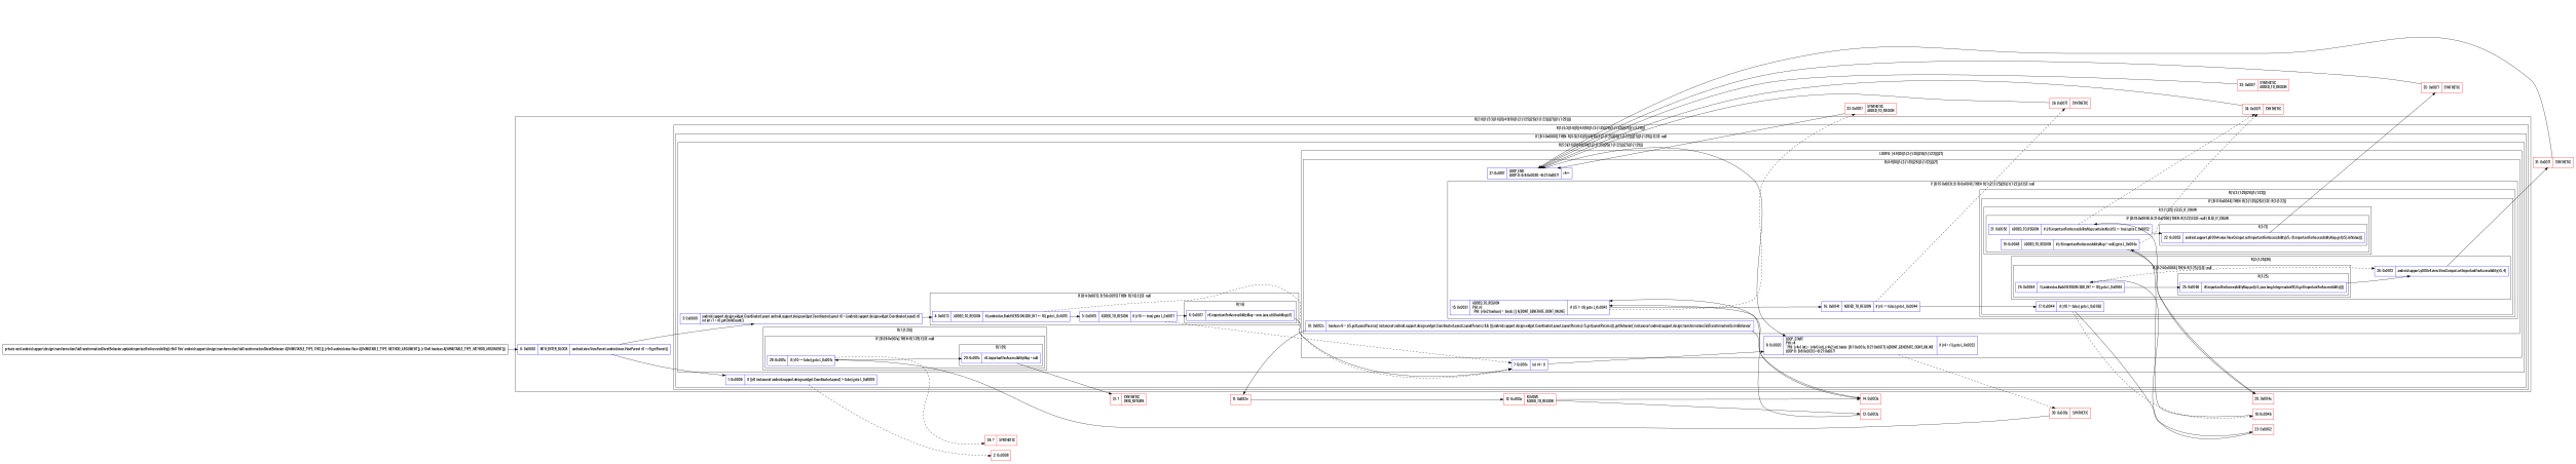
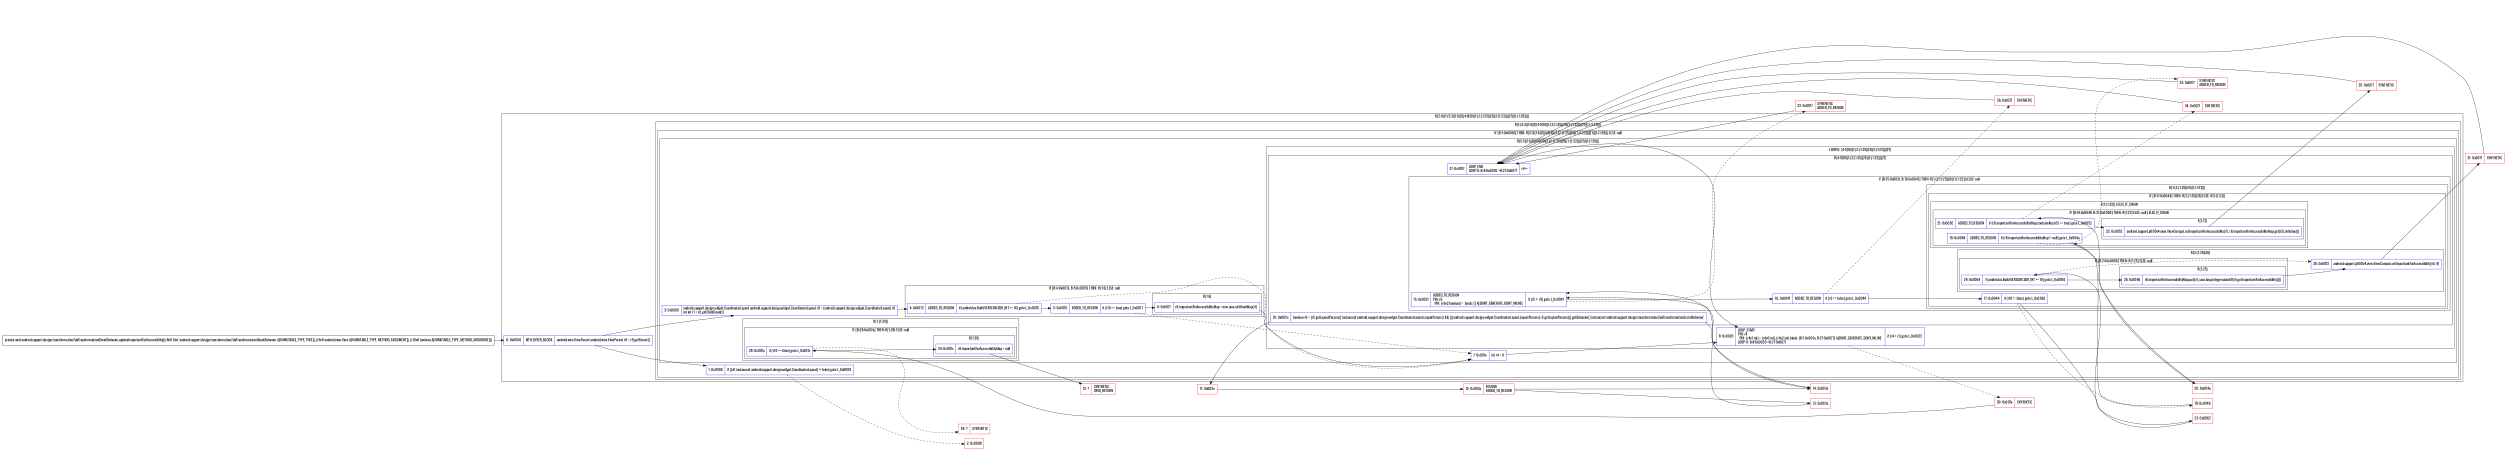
  digraph {
    fontname=Oswald
    rankdir=LR
    node [color=blue fontname=Oswald shape=record]
    edge [fontname=Oswald]
    n1 [label="{6\:\ 0x0017|r8.importantForAccessibilityMap = new java.util.HashMap(r1)\l}"]
    n2 [label="{4\:\ 0x0013|ADDED_TO_REGION\l|if (android.os.Build.VERSION.SDK_INT \>= 16) goto L_0x0015\l}"]
    n3 [label="{5\:\ 0x0015|ADDED_TO_REGION\l|if (r10 == true) goto L_0x0017\l}"]
    n4 [label="{25\:\ 0x0066|r8.importantForAccessibilityMap.put(r5, java.lang.Integer.valueOf(r5.getImportantForAccessibility()))\l}"]
    n5 [label="{24\:\ 0x0064|if (android.os.Build.VERSION.SDK_INT \>= 16) goto L_0x0066\l}"]
    n6 [label="{26\:\ 0x0073|android.support.p000v4.view.ViewCompat.setImportantForAccessibility(r5, 4)\l}"]
    n7 [label="{22\:\ 0x0052|android.support.p000v4.view.ViewCompat.setImportantForAccessibility(r5, r8.importantForAccessibilityMap.get(r5).intValue())\l}"]
    n8 [label="{19\:\ 0x0048|ADDED_TO_REGION\l|if (r8.importantForAccessibilityMap != null) goto L_0x004a\l}"]
    n9 [label="{21\:\ 0x0050|ADDED_TO_REGION\l|if (r8.importantForAccessibilityMap.containsKey(r5) == true) goto L_0x0052\l}"]
    n10 [label="{17\:\ 0x0044|if (r10 != false) goto L_0x0062\l}"]
    n11 [label="{15\:\ 0x003f|ADDED_TO_REGION\lPHI: r6 \l  PHI: (r6v2 boolean) =  binds: [] A[DONT_GENERATE, DONT_INLINE]\l|if (r5 != r9) goto L_0x0041\l}"]
    n12 [label="{16\:\ 0x0041|ADDED_TO_REGION\l|if (r6 == false) goto L_0x0044\l}"]
    n13 [label="{10\:\ 0x002c|boolean r6 = (r5.getLayoutParams() instanceof android.support.design.widget.CoordinatorLayout.LayoutParams) && (((android.support.design.widget.CoordinatorLayout.LayoutParams) r5.getLayoutParams()).getBehavior() instanceof android.support.design.transformation.FabTransformationScrimBehavior)\l}"]
    n14 [label="{27\:\ 0x0077|LOOP_END\lLOOP:0: B:8:0x0020\-\>B:27:0x0077\l|r4++\l}"]
    n15 [label="{8\:\ 0x0020|LOOP_START\lPHI: r4 \l  PHI: (r4v1 int) = (r4v0 int), (r4v2 int) binds: [B:7:0x001e, B:27:0x0077] A[DONT_GENERATE, DONT_INLINE]\lLOOP:0: B:8:0x0020\-\>B:27:0x0077\l|if (r4 \< r1) goto L_0x0022\l}"]
    n16 [label="{29\:\ 0x007c|r8.importantForAccessibilityMap = null\l}"]
    n17 [label="{28\:\ 0x007a|if (r10 == false) goto L_0x007c\l}"]
    n18 [label="{3\:\ 0x0009|android.support.design.widget.CoordinatorLayout android.support.design.widget.CoordinatorLayout r0 = (android.support.design.widget.CoordinatorLayout) r0\lint int r1 = r0.getChildCount()\l}"]
    n19 [label="{7\:\ 0x001e|int r4 = 0\l}"]
    n20 [label="{1\:\ 0x0006|if ((r0 instanceof android.support.design.widget.CoordinatorLayout) != false) goto L_0x0009\l}"]
    n21 [label="{0\:\ 0x0000|MTH_ENTER_BLOCK\l|android.view.ViewParent android.view.ViewParent r0 = r9.getParent()\l}"]
    n22 [color=red label="{31\:\ 0x0077|SYNTHETIC\l}"]
    n23 [color=red label="{35\:\ 0x0077|SYNTHETIC\l}"]
    n24 [color=red label="{20\:\ 0x004a}"]
    n25 [color=red label="{33\:\ 0x0077|SYNTHETIC\lADDED_TO_REGION\l}"]
    n26 [color=red label="{34\:\ 0x0077|SYNTHETIC\l}"]
    n27 [color=red label="{18\:\ 0x0046}"]
    n28 [color=red label="{23\:\ 0x0062}"]
    n29 [color=red label="{32\:\ 0x0077|SYNTHETIC\lADDED_TO_REGION\l}"]
    n30 [color=red label="{36\:\ 0x0077|SYNTHETIC\l}"]
    n31 [color=red label="{11\:\ 0x002e}"]
    n32 [color=red label="{14\:\ 0x003e}"]
    n33 [color=red label="{30\:\ 0x007a|SYNTHETIC\l}"]
    n34 [color=red label="{37\:\ ?|SYNTHETIC\lORIG_RETURN\l}"]
    n35 [color=red label="{38\:\ ?|SYNTHETIC\l}"]
    n36 [color=red label="{2\:\ 0x0008}"]
    n37 [color=red label="{12\:\ 0x003a|REMOVE\lADDED_TO_REGION\l}"]
    n38 [color=red label="{13\:\ 0x003c}"]
    n39 [label="{private void android.support.design.transformation.FabTransformationSheetBehavior.updateImportantForAccessibility((r8v0 'this' android.support.design.transformation.FabTransformationSheetBehavior A[IMMUTABLE_TYPE, THIS]), (r9v0 android.view.View A[IMMUTABLE_TYPE, METHOD_ARGUMENT]), (r10v0 boolean A[IMMUTABLE_TYPE, METHOD_ARGUMENT])) }" color=""]
    subgraph cluster_1 {
      label="R(2:0|(1:(5:3|(1:6)|7|(4:9|10|(1:(2:(1:25)|26)(1:(1:22)))|27)|(1:(1:29)))))"
      n21
      subgraph cluster_2 {
        label="R(1:(5:3|(1:6)|7|(4:9|10|(1:(2:(1:25)|26)(1:(1:22)))|27)|(1:(1:29))))"
        subgraph cluster_3 {
          label="IF [B:1:0x0006] THEN: R(5:3|(1:6)|7|(4:9|10|(1:(2:(1:25)|26)(1:(1:22)))|27)|(1:(1:29))) ELSE: null"
          n20
          subgraph cluster_4 {
            label="R(5:3|(1:6)|7|(4:9|10|(1:(2:(1:25)|26)(1:(1:22)))|27)|(1:(1:29)))"
            n18
            n19
            subgraph cluster_5 {
              label="IF [B:4:0x0013, B:5:0x0015] THEN: R(1:6) ELSE: null"
              n2
              n3
              subgraph cluster_6 {
                label="R(1:6)"
                n1
              }
            }
            subgraph cluster_7 {
              label="LOOP:0: (4:9|10|(1:(2:(1:25)|26)(1:(1:22)))|27)"
              n15
              subgraph cluster_8 {
                label="R(4:9|10|(1:(2:(1:25)|26)(1:(1:22)))|27)"
                n13
                n14
                subgraph cluster_9 {
                  label="IF [B:15:0x003f, B:16:0x0041] THEN: R(1:(2:(1:25)|26)(1:(1:22))) ELSE: null"
                  n11
                  n12
                  subgraph cluster_10 {
                    label="R(1:(2:(1:25)|26)(1:(1:22)))"
                    subgraph cluster_11 {
                      label="IF [B:17:0x0044] THEN: R(2:(1:25)|26) ELSE: R(1:(1:22))"
                      n10
                      subgraph cluster_12 {
                        label="R(2:(1:25)|26)"
                        n6
                        subgraph cluster_13 {
                          label="IF [B:24:0x0064] THEN: R(1:25) ELSE: null"
                          n5
                          subgraph cluster_14 {
                            label="R(1:25)"
                            n4
                          }
                        }
                      }
                      subgraph cluster_15 {
                        label="R(1:(1:22)) | ELSE_IF_CHAIN\l"
                        subgraph cluster_16 {
                          label="IF [B:19:0x0048, B:21:0x0050] THEN: R(1:22) ELSE: null | ELSE_IF_CHAIN\l"
                          n8
                          n9
                          subgraph cluster_17 {
                            label="R(1:72)"
                            n7
                          }
                        }
                      }
                    }
                  }
                }
              }
            }
            subgraph cluster_18 {
              label="R(1:(1:29))"
              subgraph cluster_19 {
                label="IF [B:28:0x007a] THEN: R(1:29) ELSE: null"
                n17
                subgraph cluster_20 {
                  label="R(1:29)"
                  n16
                }
              }
            }
          }
        }
      }
    }
    n1 -> n19
    n2 -> n3
    n2 -> n19 [style=dashed]
    n3 -> n1
    n3 -> n19 [style=dashed]
    n4 -> n6
    n5 -> n4
    n5 -> n6 [style=dashed]
    n6 -> n22
    n7 -> n23
    n8 -> n24
-   n8 -> n26 [style=dashed]
+   n8 -> n25 [style=dashed]
    n9 -> n7
    n9 -> n26 [style=dashed]
    n10 -> n27 [style=dashed]
    n10 -> n28
    n11 -> n12
    n11 -> n29 [style=dashed]
    n12 -> n10
    n12 -> n30 [style=dashed]
    n13 -> n31
    n13 -> n32
    n14 -> n15
    n15 -> n33 [style=dashed]
    n16 -> n34
    n17 -> n16
    n17 -> n35 [style=dashed]
    n18 -> n2
    n19 -> n15
    n20 -> n36 [style=dashed]
    n21 -> n18
    n21 -> n20
    n22 -> n14
    n23 -> n14
    n24 -> n9
    n25 -> n14
    n26 -> n14
    n27 -> n8
    n28 -> n5
    n29 -> n14
    n30 -> n14
    n31 -> n37
    n32 -> n11
    n33 -> n17
    n37 -> n32
    n37 -> n38
    n38 -> n11
    n39 -> n21
  }
